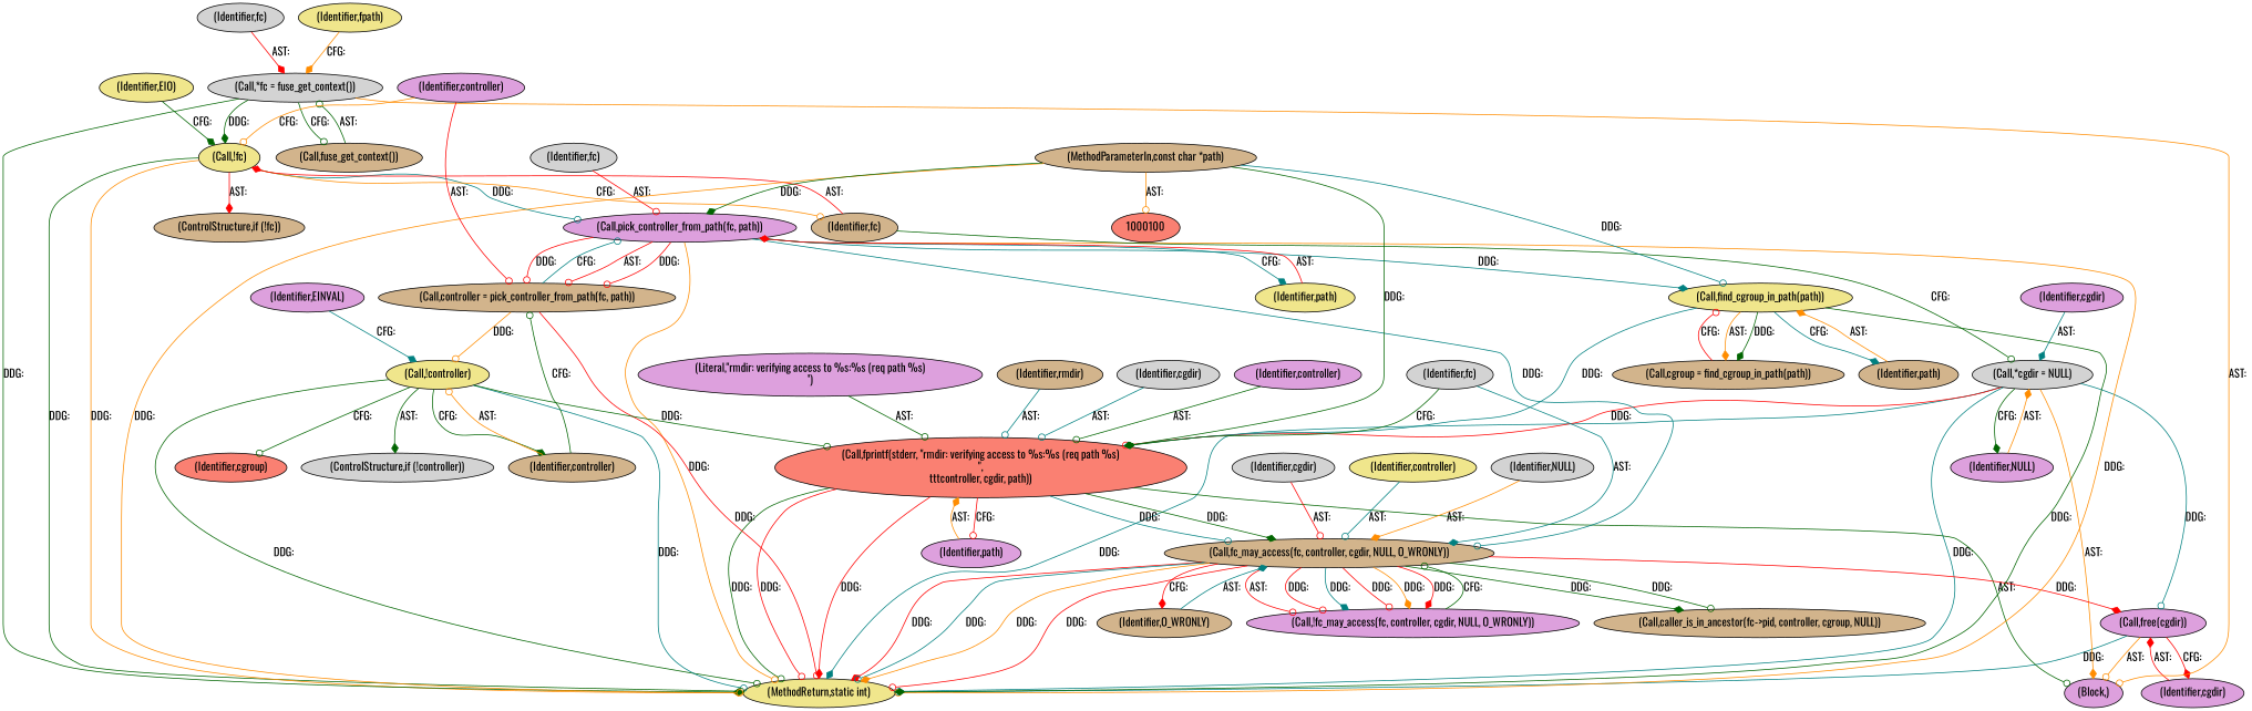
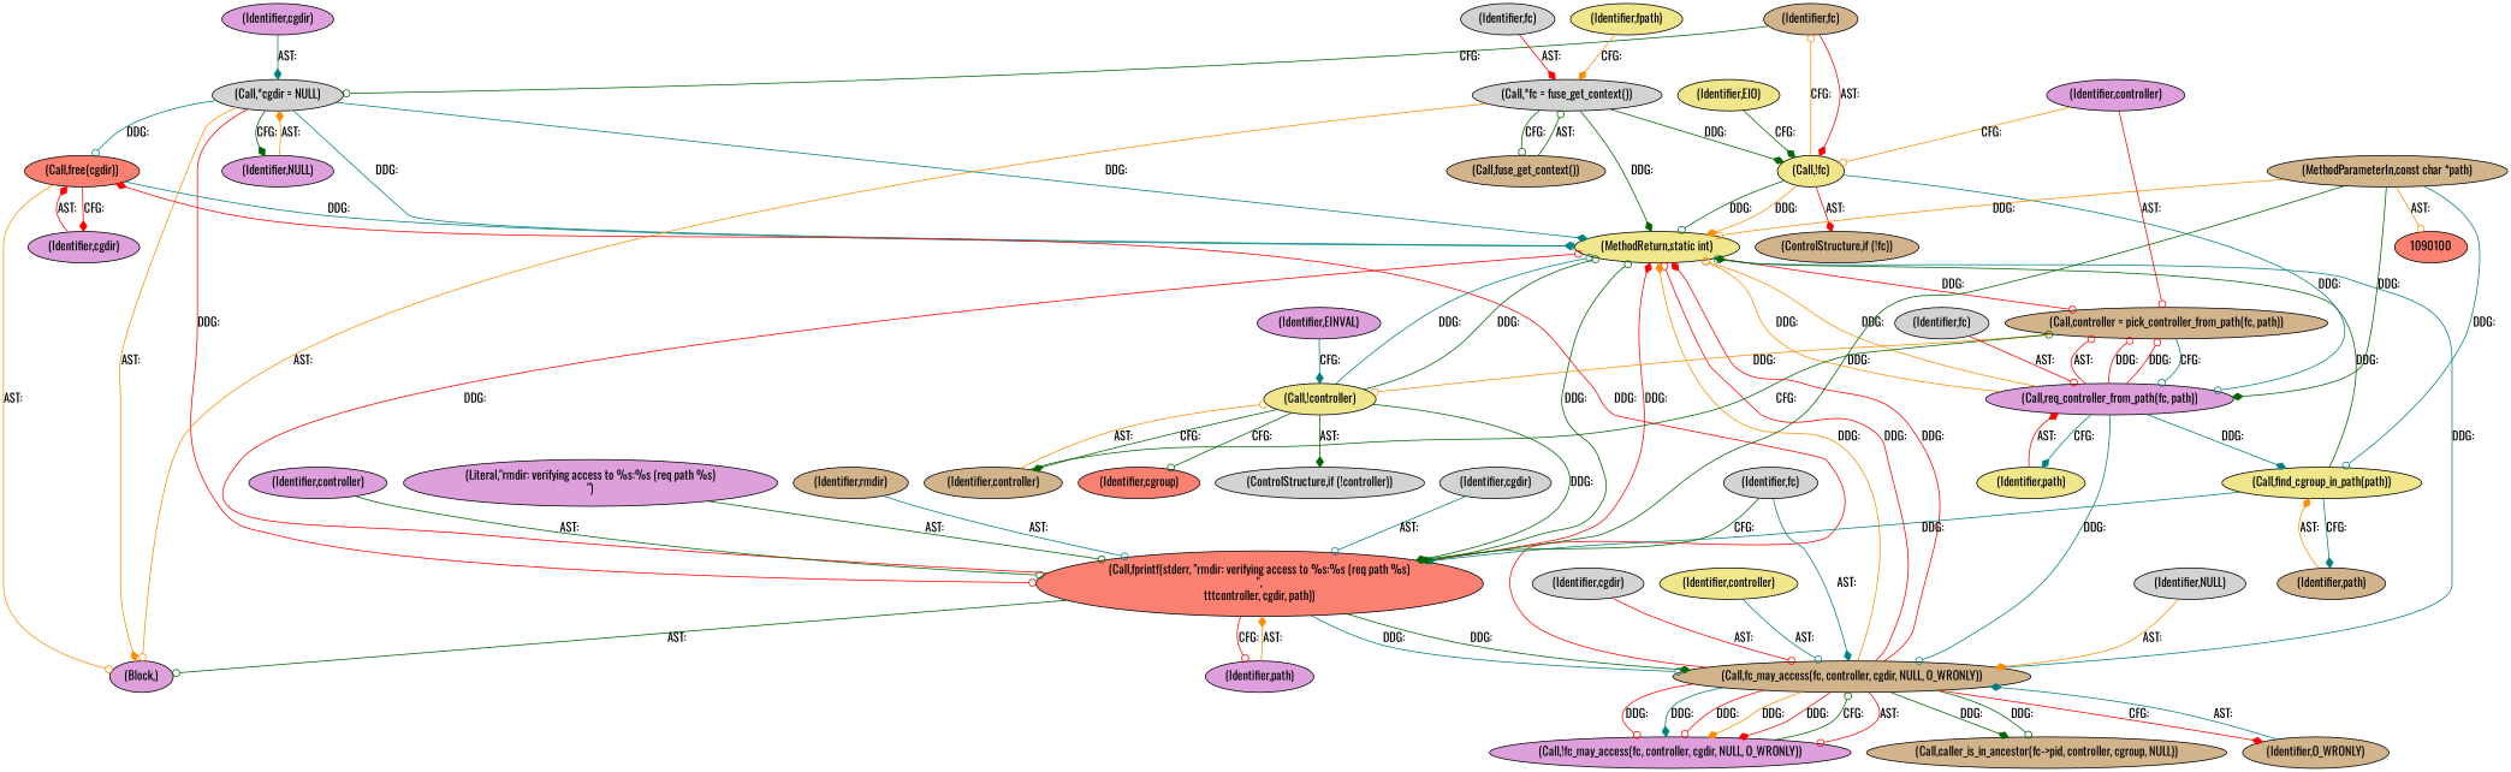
  digraph {
    fontname=Oswald
    node [fillcolor=tan fontname=Oswald style=filled]
    edge [arrowhead=odot color=darkgreen fontname=Oswald]
-   n1 [fillcolor=plum label="(Call,free(cgdir))"]
+   n1 [fillcolor=salmon label="(Call,free(cgdir))"]
    n2 [fillcolor=plum label="(Identifier,cgdir)"]
    n3 [fillcolor=khaki label="(MethodReturn,static int)"]
    n4 [fillcolor=plum label="(Block,)"]
    n5 [fillcolor=lightgrey label="(Call,*cgdir = NULL)"]
    n6 [fillcolor=salmon label="(Call,fprintf(stderr, \"rmdir: verifying access to %s:%s (req path %s)\n\",\n\t\t\tcontroller, cgdir, path))"]
    n7 [fillcolor=plum label="(Identifier,NULL)"]
    n8 [label="(Call,fc_may_access(fc, controller, cgdir, NULL, O_WRONLY))"]
    n9 [fillcolor=plum label="(Identifier,path)"]
    n10 [fillcolor=plum label="(Call,!fc_may_access(fc, controller, cgdir, NULL, O_WRONLY))"]
    n11 [label="(Call,caller_is_in_ancestor(fc->pid, controller, cgroup, NULL))"]
    n12 [label="(Identifier,O_WRONLY)"]
-   n13 [fillcolor=plum label="(Call,pick_controller_from_path(fc, path))"]
+   n13 [fillcolor=plum label="(Call,req_controller_from_path(fc, path))"]
    n14 [label="(Call,controller = pick_controller_from_path(fc, path))"]
    n15 [fillcolor=khaki label="(Call,find_cgroup_in_path(path))"]
    n16 [fillcolor=khaki label="(Identifier,path)"]
    n17 [fillcolor=khaki label="(Call,!controller)"]
    n18 [label="(Identifier,path)"]
-   n19 [label="(Call,cgroup = find_cgroup_in_path(path))"]
    n20 [fillcolor=khaki label="(Call,!fc)"]
    n21 [label="(ControlStructure,if (!fc))"]
    n22 [label="(Identifier,fc)"]
    n23 [fillcolor=lightgrey label="(Call,*fc = fuse_get_context())"]
    n24 [label="(Call,fuse_get_context())"]
    n25 [label="(MethodParameterIn,const char *path)"]
-   1000100 [fillcolor=salmon]
+   1000100 [fillcolor=salmon label=1090100]
    n27 [fillcolor=lightgrey label="(ControlStructure,if (!controller))"]
    n28 [label="(Identifier,controller)"]
    n29 [fillcolor=salmon label="(Identifier,cgroup)"]
    n30 [fillcolor=lightgrey label="(Identifier,fc)"]
    n31 [fillcolor=lightgrey label="(Identifier,NULL)"]
    n32 [fillcolor=plum label="(Identifier,controller)"]
    n33 [fillcolor=plum label="(Identifier,cgdir)"]
    n34 [fillcolor=khaki label="(Identifier,EIO)"]
    n35 [fillcolor=lightgrey label="(Identifier,cgdir)"]
    n36 [fillcolor=plum label="(Literal,\"rmdir: verifying access to %s:%s (req path %s)\n\")"]
    n37 [fillcolor=plum label="(Identifier,EINVAL)"]
    n38 [fillcolor=plum label="(Identifier,controller)"]
    n39 [fillcolor=lightgrey label="(Identifier,fc)"]
    n40 [fillcolor=khaki label="(Identifier,controller)"]
    n41 [label="(Identifier,rmdir)"]
    n42 [fillcolor=lightgrey label="(Identifier,cgdir)"]
    n43 [fillcolor=lightgrey label="(Identifier,fc)"]
    n44 [fillcolor=khaki label="(Identifier,fpath)"]
    n1 -> n2 [arrowhead=diamond color=red label="CFG: "]
    n1 -> n3 [color=teal label="DDG: "]
    n1 -> n4 [color=darkorange label="AST: "]
    n2 -> n1 [arrowhead=diamond color=red label="AST: "]
    n5 -> n1 [color=teal label="DDG: "]
    n5 -> n3 [arrowhead=diamond color=teal label="DDG: "]
    n5 -> n3 [arrowhead=diamond color=teal label="DDG: "]
    n5 -> n4 [arrowhead=diamond color=darkorange label="AST: "]
    n5 -> n6 [color=red label="DDG: "]
    n5 -> n7 [arrowhead=diamond label="CFG: "]
    n6 -> n3 [label="DDG: "]
    n6 -> n3 [color=red label="DDG: "]
    n6 -> n3 [arrowhead=diamond color=red label="DDG: "]
    n6 -> n4 [label="AST: "]
    n6 -> n8 [arrowhead=diamond label="DDG: "]
    n6 -> n8 [color=teal label="DDG: "]
    n6 -> n9 [color=red label="CFG: "]
    n7 -> n5 [arrowhead=diamond color=darkorange label="AST: "]
    n8 -> n1 [arrowhead=diamond color=red label="DDG: "]
    n8 -> n3 [color=red label="DDG: "]
    n8 -> n3 [arrowhead=diamond color=red label="DDG: "]
    n8 -> n3 [color=teal label="DDG: "]
    n8 -> n3 [arrowhead=diamond color=darkorange label="DDG: "]
    n8 -> n10 [color=red label="AST: "]
    n8 -> n10 [color=red label="DDG: "]
    n8 -> n10 [arrowhead=diamond color=teal label="DDG: "]
    n8 -> n10 [color=red label="DDG: "]
    n8 -> n10 [arrowhead=diamond color=darkorange label="DDG: "]
    n8 -> n10 [arrowhead=diamond color=red label="DDG: "]
    n8 -> n11 [arrowhead=diamond label="DDG: "]
    n8 -> n11 [label="DDG: "]
    n8 -> n12 [arrowhead=diamond color=red label="CFG: "]
    n9 -> n6 [arrowhead=diamond color=darkorange label="AST: "]
    n10 -> n8 [label="CFG: "]
    n12 -> n8 [arrowhead=diamond color=teal label="AST: "]
    n13 -> n3 [color=darkorange label="DDG: "]
    n13 -> n3 [color=darkorange label="DDG: "]
    n13 -> n8 [color=teal label="DDG: "]
    n13 -> n14 [color=red label="AST: "]
    n13 -> n14 [color=red label="DDG: "]
    n13 -> n14 [color=red label="DDG: "]
    n13 -> n15 [arrowhead=diamond color=teal label="DDG: "]
    n13 -> n16 [arrowhead=diamond color=teal label="CFG: "]
-   n14 -> n3 [color=red label="DDG: "]
+   n3 -> n14 [color=red label="DDG: "]
    n14 -> n13 [color=teal label="CFG: "]
    n14 -> n17 [color=darkorange label="DDG: "]
    n15 -> n3 [arrowhead=diamond label="DDG: "]
    n15 -> n6 [arrowhead=diamond color=teal label="DDG: "]
    n15 -> n18 [arrowhead=diamond color=teal label="CFG: "]
-   n15 -> n19 [arrowhead=diamond color=darkorange label="AST: "]
-   n15 -> n19 [arrowhead=diamond label="DDG: "]
    n16 -> n13 [arrowhead=diamond color=red label="AST: "]
    n17 -> n3 [label="DDG: "]
    n17 -> n3 [color=teal label="DDG: "]
    n17 -> n6 [label="DDG: "]
    n17 -> n27 [arrowhead=diamond label="AST: "]
    n17 -> n28 [arrowhead=diamond label="CFG: "]
    n17 -> n29 [label="CFG: "]
    n18 -> n15 [arrowhead=diamond color=darkorange label="AST: "]
-   n19 -> n15 [color=red label="CFG: "]
    n20 -> n3 [label="DDG: "]
    n20 -> n3 [arrowhead=diamond color=darkorange label="DDG: "]
    n20 -> n13 [color=teal label="DDG: "]
    n20 -> n21 [arrowhead=diamond color=red label="AST: "]
    n20 -> n22 [color=darkorange label="CFG: "]
    n22 -> n5 [label="CFG: "]
    n22 -> n20 [arrowhead=diamond color=red label="AST: "]
    n23 -> n3 [arrowhead=diamond label="DDG: "]
    n23 -> n4 [color=darkorange label="AST: "]
    n23 -> n20 [arrowhead=diamond label="DDG: "]
    n23 -> n24 [label="CFG: "]
    n24 -> n23 [label="AST: "]
    n25 -> n3 [color=darkorange label="DDG: "]
    n25 -> n6 [arrowhead=diamond label="DDG: "]
    n25 -> n13 [arrowhead=diamond label="DDG: "]
    n25 -> n15 [color=teal label="DDG: "]
    n25 -> 1000100 [color=darkorange label="AST: "]
    n28 -> n14 [label="CFG: "]
    n28 -> n17 [color=darkorange label="AST: "]
    n30 -> n6 [arrowhead=diamond label="CFG: "]
    n30 -> n8 [arrowhead=diamond color=teal label="AST: "]
    n31 -> n8 [arrowhead=diamond color=darkorange label="AST: "]
    n32 -> n6 [label="AST: "]
    n33 -> n5 [arrowhead=diamond color=teal label="AST: "]
    n34 -> n20 [arrowhead=diamond label="CFG: "]
    n35 -> n8 [color=red label="AST: "]
    n36 -> n6 [label="AST: "]
    n37 -> n17 [arrowhead=diamond color=teal label="CFG: "]
    n38 -> n14 [color=red label="AST: "]
    n38 -> n20 [color=darkorange label="CFG: "]
    n39 -> n23 [arrowhead=diamond color=red label="AST: "]
    n40 -> n8 [color=teal label="AST: "]
    n41 -> n6 [color=teal label="AST: "]
    n42 -> n6 [color=teal label="AST: "]
    n43 -> n13 [color=red label="AST: "]
    n44 -> n23 [arrowhead=diamond color=darkorange label="CFG: "]
  }
